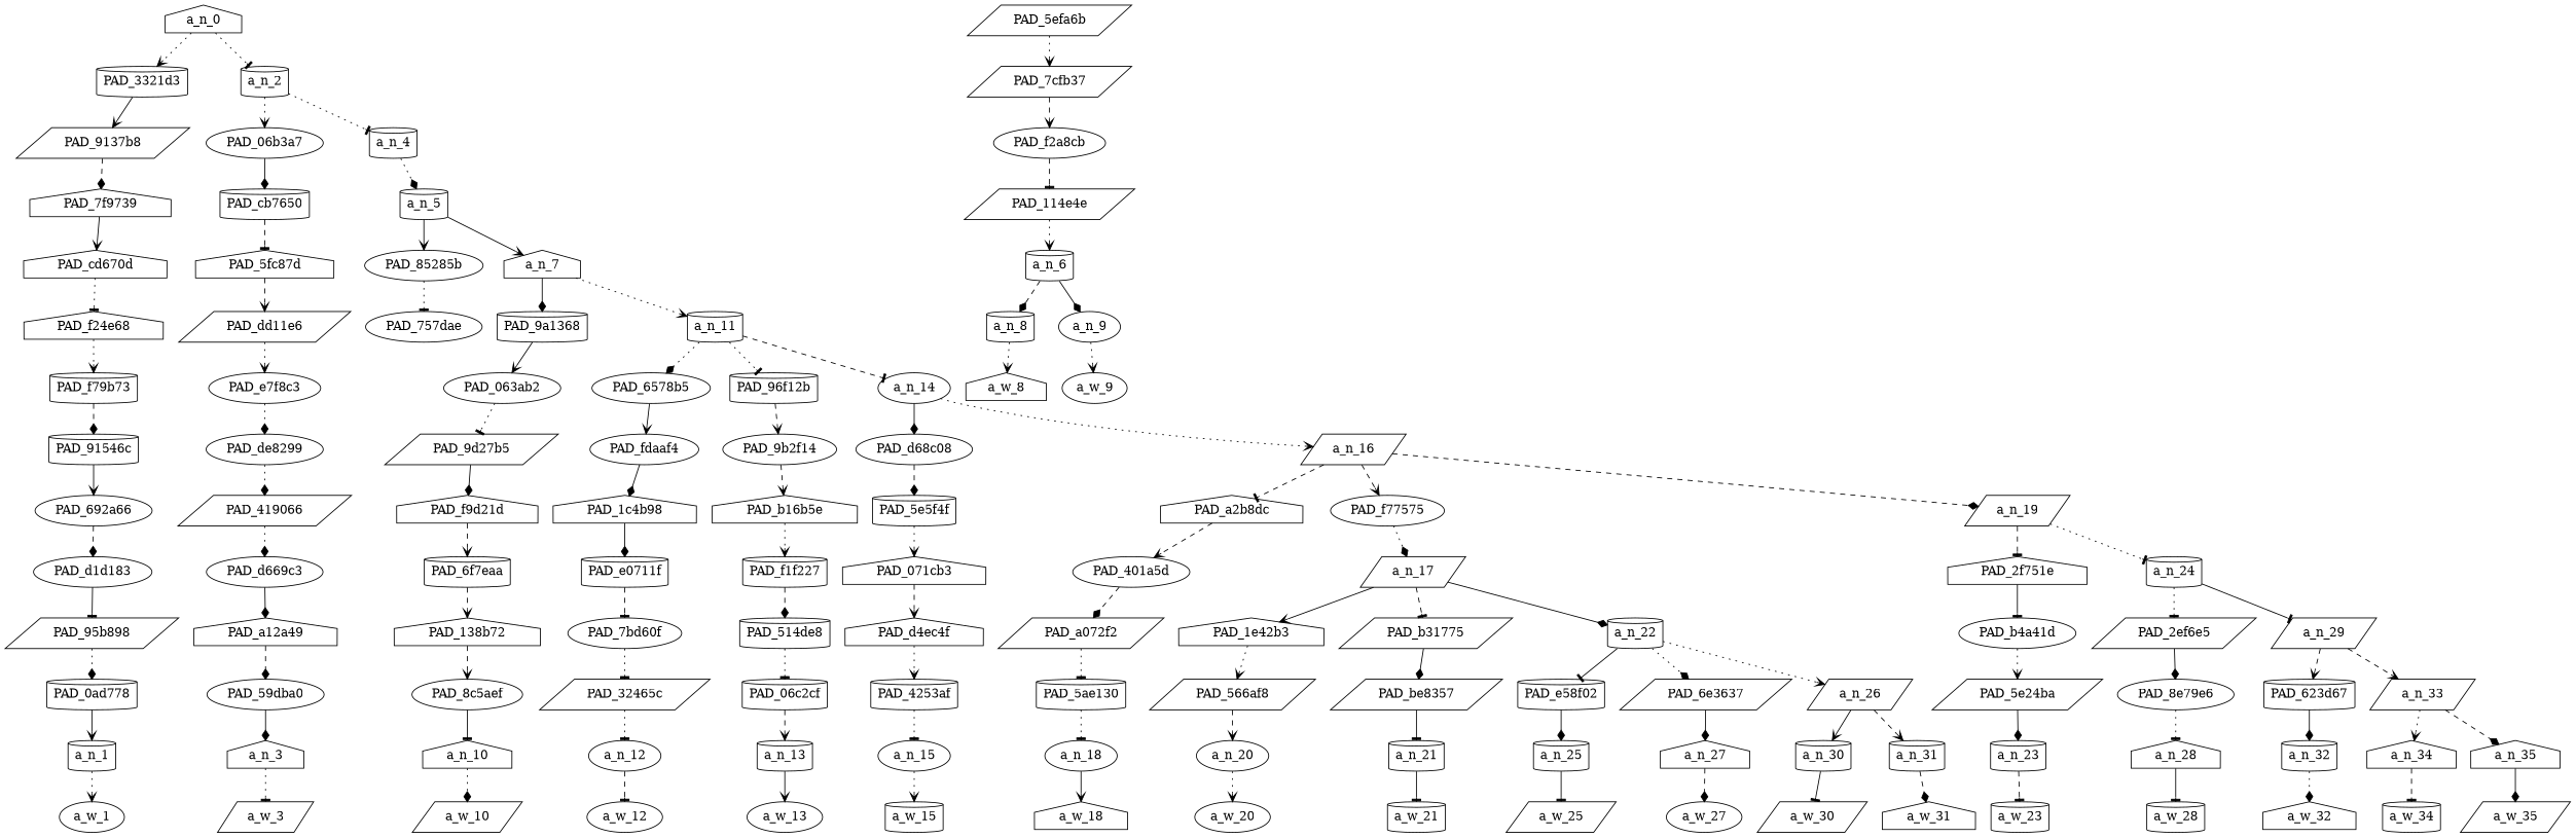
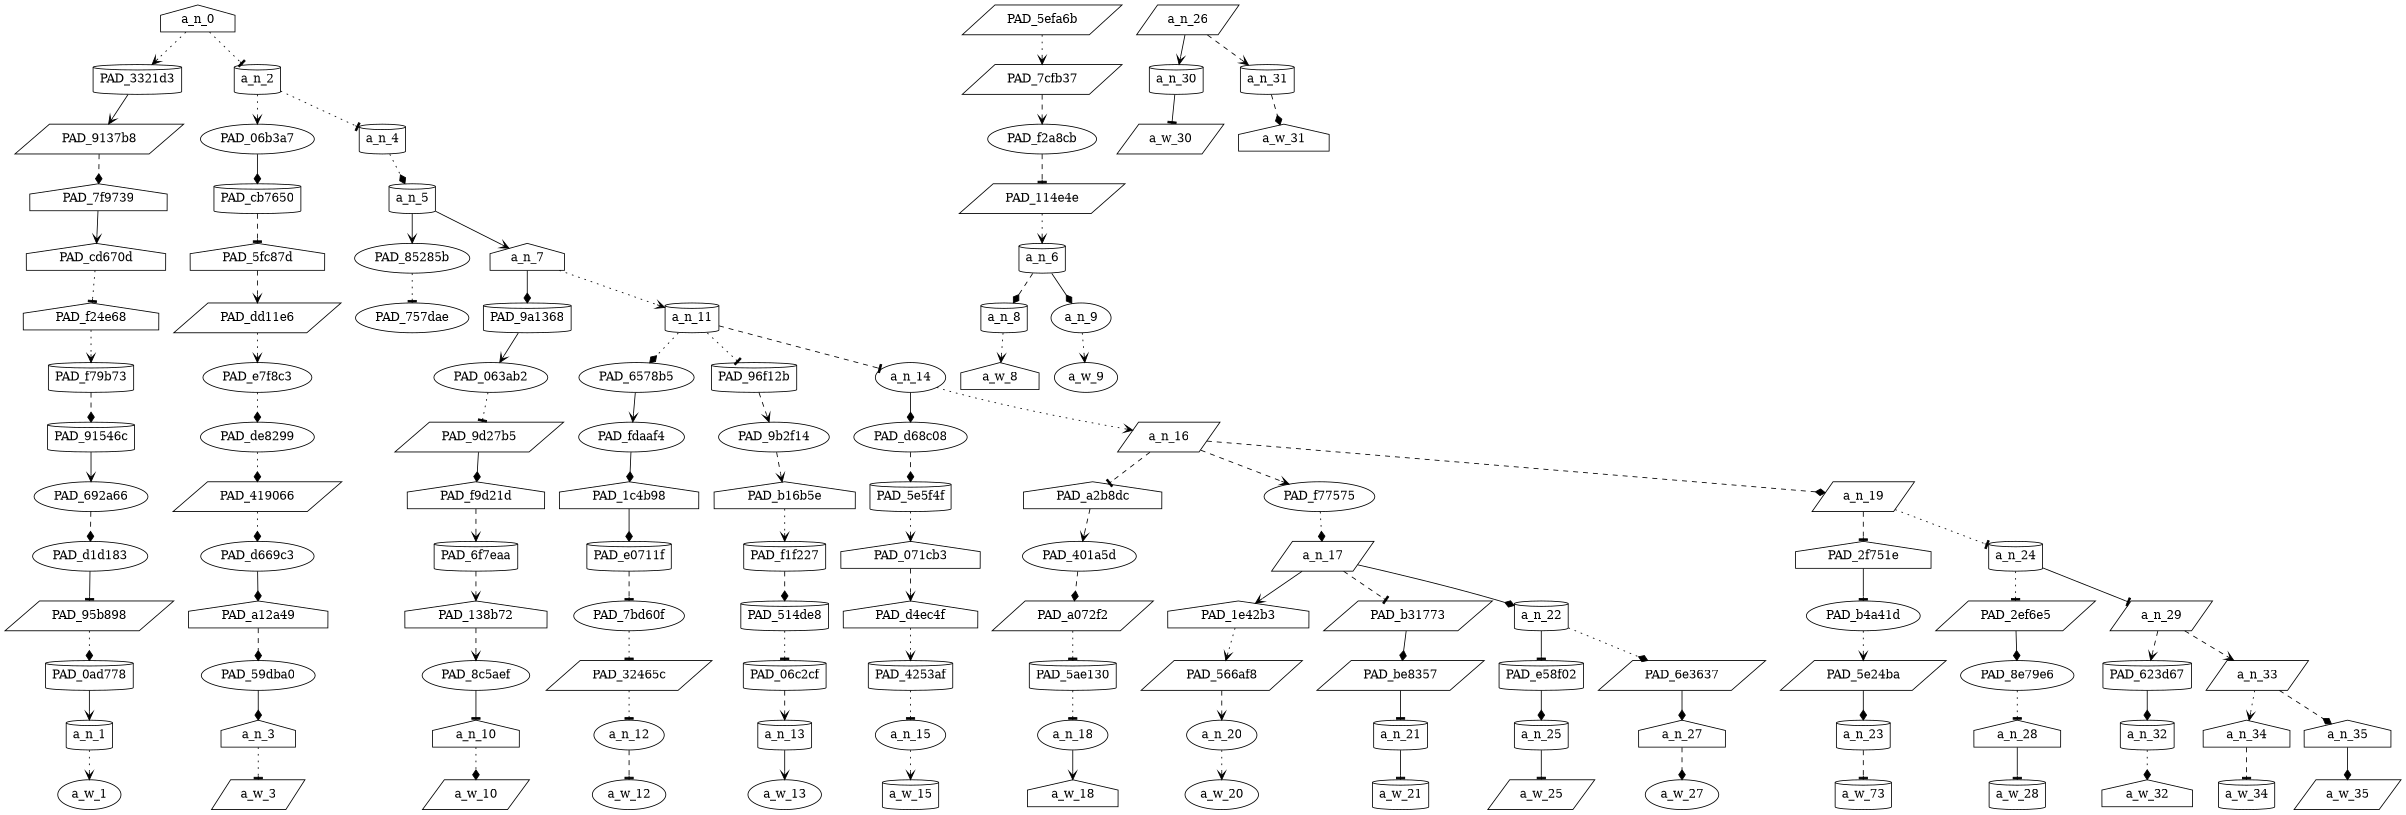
  strict digraph {
    node [div_dir=1 index=0 level=1 shape=cylinder text_span="[0]" value=0.03754442]
    edge [arrowhead=vee style=dotted]
    a_n_0 [level=13 shape=house text_span="[0, 1, 2, 3, 4, 5, 6, 7, 8, 9, 10, 11, 12, 13, 14, 15, 16, 17, 18, 19]" value=0.99999999]
    PAD_3321d3 [level=12]
    a_n_2 [index=1 level=12 text_span="[1, 2, 3, 4, 5, 6, 7, 8, 9, 10, 11, 12, 13, 14, 15, 16, 17, 18, 19]" value=0.96177210]
    PAD_9137b8 [level=11 shape=parallelogram]
    PAD_06b3a7 [index=1 level=11 shape=ellipse text_span="[1]" value=0.05864942]
    a_n_4 [index=2 level=11 text_span="[2, 3, 4, 5, 6, 7, 8, 9, 10, 11, 12, 13, 14, 15, 16, 17, 18, 19]" value=0.90249266]
    PAD_7f9739 [level=10 shape=house]
    PAD_cb7650 [index=1 level=10 text_span="[1]" value=0.05864942]
    a_n_5 [index=2 level=10 text_span="[2, 3, 4, 5, 6, 7, 8, 9, 10, 11, 12, 13, 14, 15, 16, 17, 18, 19]" value=0.90196030]
    PAD_cd670d [level=9 shape=house]
    PAD_f24e68 [level=8 shape=house]
    PAD_f79b73 [level=7]
    PAD_91546c [level=6]
    PAD_692a66 [level=5 shape=ellipse]
    PAD_d1d183 [level=4 shape=ellipse]
    PAD_95b898 [level=3 shape=parallelogram]
    PAD_0ad778 [level=2]
    a_n_1
    a_w_1 [div_dir=0 level=0 shape=ellipse value=i]
    PAD_5fc87d [index=1 level=9 shape=house text_span="[1]" value=0.05864942]
    PAD_85285b [index=2 level=9 shape=ellipse text_span="[2, 3]" value=0.23122917]
    a_n_7 [index=3 level=9 shape=house text_span="[4, 5, 6, 7, 8, 9, 10, 11, 12, 13, 14, 15, 16, 17, 18, 19]" value=0.67019878]
    PAD_dd11e6 [index=1 level=8 shape=parallelogram text_span="[1]" value=0.05864942]
    PAD_e7f8c3 [index=1 level=7 shape=ellipse text_span="[1]" value=0.05864942]
    PAD_de8299 [index=1 level=6 shape=ellipse text_span="[1]" value=0.05864942]
    PAD_419066 [index=1 level=5 shape=parallelogram text_span="[1]" value=0.05864942]
    PAD_d669c3 [index=1 level=4 shape=ellipse text_span="[1]" value=0.05864942]
    PAD_a12a49 [index=1 level=3 shape=house text_span="[1]" value=0.05864942]
    PAD_59dba0 [index=1 level=2 shape=ellipse text_span="[1]" value=0.05864942]
    a_n_3 [index=1 shape=house text_span="[1]" value=0.05864942]
    a_w_3 [div_dir=0 index=1 level=0 shape=parallelogram text_span="[1]" value=wish]
    PAD_757dae [index=2 level=8 shape=ellipse text_span="[2, 3]" value=0.23122917]
    PAD_9a1368 [index=3 level=8 text_span="[4]" value=0.02789420]
    a_n_11 [index=4 level=8 text_span="[5, 6, 7, 8, 9, 10, 11, 12, 13, 14, 15, 16, 17, 18, 19]" value=0.64204369]
    PAD_063ab2 [index=3 level=7 shape=ellipse text_span="[4]" value=0.02789420]
    PAD_6578b5 [index=4 level=7 shape=ellipse text_span="[5]" value=0.04365793]
    PAD_96f12b [index=5 level=7 text_span="[6]" value=0.03275236]
    a_n_14 [index=6 level=7 shape=ellipse text_span="[7, 8, 9, 10, 11, 12, 13, 14, 15, 16, 17, 18, 19]" value=0.56536687]
    PAD_5efa6b [index=2 level=6 shape=parallelogram text_span="[2, 3]" value=0.23122917]
    PAD_7cfb37 [index=2 level=5 shape=parallelogram text_span="[2, 3]" value=0.23122917]
    PAD_f2a8cb [index=2 level=4 shape=ellipse text_span="[2, 3]" value=0.23122917]
    PAD_114e4e [index=2 level=3 shape=parallelogram text_span="[2, 3]" value=0.23122917]
    a_n_6 [index=2 level=2 text_span="[2, 3]" value=0.23122917]
    a_n_8 [index=2 text_span="[2]" value=0.03636942]
    a_n_9 [index=3 shape=ellipse text_span="[3]" value=0.19414004]
    a_w_8 [div_dir=0 index=2 level=0 shape=house text_span="[2]" value=this]
    a_w_9 [div_dir=0 index=3 level=0 shape=ellipse text_span="[3]" value=faggot]
    PAD_9d27b5 [index=3 level=6 shape=parallelogram text_span="[4]" value=0.02789420]
    PAD_fdaaf4 [index=4 level=6 shape=ellipse text_span="[5]" value=0.04365793]
    PAD_9b2f14 [index=5 level=6 shape=ellipse text_span="[6]" value=0.03275236]
    PAD_d68c08 [index=6 level=6 shape=ellipse text_span="[7]" value=0.03176677]
    a_n_16 [index=7 level=6 shape=parallelogram text_span="[8, 9, 10, 11, 12, 13, 14, 15, 16, 17, 18, 19]" value=0.53339803]
    PAD_f9d21d [index=3 level=5 shape=house text_span="[4]" value=0.02789420]
    PAD_6f7eaa [index=3 level=4 text_span="[4]" value=0.02789420]
    PAD_138b72 [index=3 level=3 shape=house text_span="[4]" value=0.02789420]
    PAD_8c5aef [index=3 level=2 shape=ellipse text_span="[4]" value=0.02789420]
    a_n_10 [index=4 shape=house text_span="[4]" value=0.02789420]
    a_w_10 [div_dir=0 index=4 level=0 shape=parallelogram text_span="[4]" value=would]
    PAD_1c4b98 [index=4 level=5 shape=house text_span="[5]" value=0.04365793]
    PAD_b16b5e [index=5 level=5 shape=house text_span="[6]" value=0.03275236]
    PAD_5e5f4f [index=6 level=5 text_span="[7]" value=0.03176677]
    PAD_a2b8dc [div_dir=-1 index=8 level=5 shape=house text_span="[14]" value=0.02627029]
    PAD_f77575 [index=7 level=5 shape=ellipse text_span="[8, 9, 10, 11, 12, 13]" value=0.34055713]
    a_n_19 [index=9 level=5 shape=parallelogram text_span="[15, 16, 17, 18, 19]" value=0.16638243]
    PAD_e0711f [index=4 level=4 text_span="[5]" value=0.04365793]
    PAD_7bd60f [index=4 level=3 shape=ellipse text_span="[5]" value=0.04365793]
    PAD_32465c [index=4 level=2 shape=parallelogram text_span="[5]" value=0.04365793]
    a_n_12 [index=5 shape=ellipse text_span="[5]" value=0.04365793]
    a_w_12 [div_dir=0 index=5 level=0 shape=ellipse text_span="[5]" value=die]
    PAD_f1f227 [index=5 level=4 text_span="[6]" value=0.03275236]
    PAD_514de8 [index=5 level=3 text_span="[6]" value=0.03275236]
    PAD_06c2cf [index=5 level=2 text_span="[6]" value=0.03275236]
    a_n_13 [index=6 text_span="[6]" value=0.03275236]
    a_w_13 [div_dir=0 index=6 level=0 shape=ellipse text_span="[6]" value=already]
    PAD_071cb3 [index=6 level=4 shape=house text_span="[7]" value=0.03176677]
    PAD_401a5d [div_dir=-1 index=8 level=4 shape=ellipse text_span="[14]" value=0.02627029]
    a_n_17 [index=7 level=4 shape=parallelogram text_span="[8, 9, 10, 11, 12, 13]" value=0.34055713]
    PAD_2f751e [index=9 level=4 shape=house text_span="[15]" value=0.02995206]
    a_n_24 [index=10 level=4 text_span="[16, 17, 18, 19]" value=0.13624127]
    PAD_d4ec4f [index=6 level=3 shape=house text_span="[7]" value=0.03176677]
    PAD_4253af [index=6 level=2 text_span="[7]" value=0.03176677]
    a_n_15 [index=7 shape=ellipse text_span="[7]" value=0.03176677]
    a_w_15 [div_dir=0 index=7 level=0 text_span="[7]" value=someone]
    PAD_a072f2 [div_dir=-1 index=10 level=3 shape=parallelogram text_span="[14]" value=0.02627029]
    PAD_1e42b3 [index=7 level=3 shape=house text_span="[8]" value=0.03754162]
-   PAD_b31775 [div_dir=-1 index=8 level=3 shape=parallelogram text_span="[9]" value=0.02439670]
+   PAD_b31775 [div_dir=-1 index=8 level=3 shape=parallelogram text_span="[9]" value=0.02439670 label=PAD_b31773]
    a_n_22 [index=9 level=3 text_span="[10, 11, 12, 13]" value=0.27851243]
    PAD_b4a41d [index=11 level=3 shape=ellipse text_span="[15]" value=0.02995206]
    PAD_2ef6e5 [div_dir=-1 index=12 level=3 shape=parallelogram text_span="[16]" value=0.02561387]
    a_n_29 [index=13 level=3 shape=parallelogram text_span="[17, 18, 19]" value=0.11047083]
    PAD_5ae130 [div_dir=-1 index=12 level=2 text_span="[14]" value=0.02627029]
    a_n_18 [div_dir=-1 index=14 shape=ellipse text_span="[14]" value=0.02627029]
    a_w_18 [div_dir=0 index=14 level=0 shape=house text_span="[14]" value=and]
    PAD_566af8 [index=7 level=2 shape=parallelogram text_span="[8]" value=0.03754162]
    PAD_be8357 [div_dir=-1 index=8 level=2 shape=parallelogram text_span="[9]" value=0.02439670]
    PAD_e58f02 [index=9 level=2 text_span="[10]" value=0.02423517]
    PAD_6e3637 [index=11 level=2 shape=parallelogram text_span="[13]" value=0.07091399]
    a_n_26 [div_dir=-1 index=10 level=2 shape=parallelogram text_span="[11, 12]" value=0.18330605]
    a_n_20 [index=8 shape=ellipse text_span="[8]" value=0.03754162]
    a_n_21 [div_dir=-1 index=9 text_span="[9]" value=0.02439670]
    a_n_25 [index=10 text_span="[10]" value=0.02423517]
    a_n_27 [index=13 shape=house text_span="[13]" value=0.07091399]
    a_n_30 [div_dir=-1 index=11 text_span="[11]" value=0.07982794]
    a_n_31 [div_dir=-1 index=12 text_span="[12]" value=0.10342333]
    a_w_20 [div_dir=0 index=8 level=0 shape=ellipse text_span="[8]" value=send]
    a_w_21 [div_dir=0 index=9 level=0 text_span="[9]" value=him]
    a_w_25 [div_dir=0 index=10 level=0 shape=parallelogram text_span="[10]" value=a]
    a_w_27 [div_dir=0 index=13 level=0 shape=ellipse text_span="[13]" value=gif]
    a_w_30 [div_dir=0 index=11 level=0 shape=parallelogram text_span="[11]" value=pepe]
    a_w_31 [div_dir=0 index=12 level=0 shape=house text_span="[12]" value=strobe]
    PAD_5e24ba [index=13 level=2 shape=parallelogram text_span="[15]" value=0.02995206]
    PAD_8e79e6 [div_dir=-1 index=14 level=2 shape=ellipse text_span="[16]" value=0.02561387]
    PAD_623d67 [index=15 level=2 text_span="[17]" value=0.02459570]
    a_n_33 [index=16 level=2 shape=parallelogram text_span="[18, 19]" value=0.08566917]
    a_n_23 [index=15 text_span="[15]" value=0.02995206]
-   a_w_23 [div_dir=0 index=15 level=0 text_span="[15]" value=cause]
+   a_w_23 [div_dir=0 index=15 level=0 text_span="[15]" value=cause label=a_w_73]
    a_n_28 [div_dir=-1 index=16 shape=house text_span="[16]" value=0.02561387]
    a_n_32 [index=17 text_span="[17]" value=0.02459570]
    a_n_34 [index=18 shape=house text_span="[18]" value=0.04730149]
    a_n_35 [index=19 shape=house text_span="[19]" value=0.03815456]
    a_w_28 [div_dir=0 index=16 level=0 text_span="[16]" value=him1]
    a_w_32 [div_dir=0 index=17 level=0 shape=house text_span="[17]" value=to]
    a_w_34 [div_dir=0 index=18 level=0 text_span="[18]" value=stroke]
    a_w_35 [div_dir=0 index=19 level=0 shape=parallelogram text_span="[19]" value=out]
    a_n_0 -> PAD_3321d3
    a_n_0 -> a_n_2 [arrowhead=tee]
    PAD_3321d3 -> PAD_9137b8 [style=solid]
    a_n_2 -> PAD_06b3a7
    a_n_2 -> a_n_4 [arrowhead=tee]
    PAD_9137b8 -> PAD_7f9739 [arrowhead=diamond style=dashed]
    PAD_06b3a7 -> PAD_cb7650 [arrowhead=diamond style=solid]
    a_n_4 -> a_n_5 [arrowhead=diamond]
    PAD_7f9739 -> PAD_cd670d [style=solid]
    PAD_cb7650 -> PAD_5fc87d [arrowhead=tee style=dashed]
    a_n_5 -> PAD_85285b [style=solid]
    a_n_5 -> a_n_7 [style=solid]
    PAD_cd670d -> PAD_f24e68 [arrowhead=tee]
    PAD_f24e68 -> PAD_f79b73
    PAD_f79b73 -> PAD_91546c [arrowhead=diamond style=dashed]
    PAD_91546c -> PAD_692a66 [style=solid]
    PAD_692a66 -> PAD_d1d183 [arrowhead=diamond style=dashed]
    PAD_d1d183 -> PAD_95b898 [arrowhead=tee style=solid]
    PAD_95b898 -> PAD_0ad778 [arrowhead=diamond]
    PAD_0ad778 -> a_n_1 [style=solid]
    a_n_1 -> a_w_1
    PAD_5fc87d -> PAD_dd11e6 [style=dashed]
    PAD_85285b -> PAD_757dae [arrowhead=tee]
    a_n_7 -> PAD_9a1368 [arrowhead=diamond style=solid]
    a_n_7 -> a_n_11
    PAD_dd11e6 -> PAD_e7f8c3
    PAD_e7f8c3 -> PAD_de8299 [arrowhead=diamond]
    PAD_de8299 -> PAD_419066 [arrowhead=diamond]
    PAD_419066 -> PAD_d669c3 [arrowhead=diamond]
    PAD_d669c3 -> PAD_a12a49 [arrowhead=diamond style=solid]
    PAD_a12a49 -> PAD_59dba0 [arrowhead=diamond style=dashed]
    PAD_59dba0 -> a_n_3 [arrowhead=diamond style=solid]
    a_n_3 -> a_w_3 [arrowhead=tee]
    PAD_9a1368 -> PAD_063ab2 [style=solid]
    a_n_11 -> PAD_6578b5 [arrowhead=diamond]
    a_n_11 -> PAD_96f12b [arrowhead=tee]
    a_n_11 -> a_n_14 [arrowhead=tee style=dashed]
    PAD_063ab2 -> PAD_9d27b5 [arrowhead=tee]
    PAD_6578b5 -> PAD_fdaaf4 [style=solid]
    PAD_96f12b -> PAD_9b2f14 [style=dashed]
    a_n_14 -> PAD_d68c08 [arrowhead=diamond style=solid]
    a_n_14 -> a_n_16
    PAD_5efa6b -> PAD_7cfb37
    PAD_7cfb37 -> PAD_f2a8cb [style=dashed]
    PAD_f2a8cb -> PAD_114e4e [arrowhead=tee style=dashed]
    PAD_114e4e -> a_n_6
    a_n_6 -> a_n_8 [arrowhead=diamond style=dashed]
    a_n_6 -> a_n_9 [arrowhead=diamond style=solid]
    a_n_8 -> a_w_8
    a_n_9 -> a_w_9
    PAD_9d27b5 -> PAD_f9d21d [arrowhead=diamond style=solid]
    PAD_fdaaf4 -> PAD_1c4b98 [arrowhead=diamond style=solid]
    PAD_9b2f14 -> PAD_b16b5e [style=dashed]
    PAD_d68c08 -> PAD_5e5f4f [arrowhead=diamond style=dashed]
    a_n_16 -> PAD_a2b8dc [arrowhead=tee style=dashed]
    a_n_16 -> PAD_f77575 [style=dashed]
    a_n_16 -> a_n_19 [arrowhead=diamond style=dashed]
    PAD_f9d21d -> PAD_6f7eaa [style=dashed]
    PAD_6f7eaa -> PAD_138b72 [style=dashed]
    PAD_138b72 -> PAD_8c5aef [style=dashed]
    PAD_8c5aef -> a_n_10 [arrowhead=tee style=solid]
    a_n_10 -> a_w_10 [arrowhead=diamond]
    PAD_1c4b98 -> PAD_e0711f [arrowhead=diamond style=solid]
    PAD_b16b5e -> PAD_f1f227
    PAD_5e5f4f -> PAD_071cb3
    PAD_a2b8dc -> PAD_401a5d [style=dashed]
    PAD_f77575 -> a_n_17 [arrowhead=diamond]
    a_n_19 -> PAD_2f751e [arrowhead=tee style=dashed]
    a_n_19 -> a_n_24 [arrowhead=tee]
    PAD_e0711f -> PAD_7bd60f [arrowhead=tee style=dashed]
    PAD_7bd60f -> PAD_32465c [arrowhead=tee]
    PAD_32465c -> a_n_12 [arrowhead=tee]
    a_n_12 -> a_w_12 [arrowhead=tee style=dashed]
    PAD_f1f227 -> PAD_514de8 [arrowhead=diamond style=dashed]
    PAD_514de8 -> PAD_06c2cf [arrowhead=tee]
    PAD_06c2cf -> a_n_13 [style=dashed]
    a_n_13 -> a_w_13 [style=solid]
    PAD_071cb3 -> PAD_d4ec4f [style=dashed]
    PAD_401a5d -> PAD_a072f2 [arrowhead=diamond style=dashed]
    a_n_17 -> PAD_1e42b3 [style=solid]
    a_n_17 -> PAD_b31775 [arrowhead=tee style=dashed]
    a_n_17 -> a_n_22 [arrowhead=diamond style=solid]
    PAD_2f751e -> PAD_b4a41d [arrowhead=tee style=solid]
    a_n_24 -> PAD_2ef6e5 [arrowhead=tee]
    a_n_24 -> a_n_29 [arrowhead=tee style=solid]
    PAD_d4ec4f -> PAD_4253af
    PAD_4253af -> a_n_15 [arrowhead=tee]
    a_n_15 -> a_w_15
    PAD_a072f2 -> PAD_5ae130 [arrowhead=tee]
    PAD_1e42b3 -> PAD_566af8
    PAD_b31775 -> PAD_be8357 [arrowhead=diamond style=solid]
    a_n_22 -> PAD_e58f02 [arrowhead=tee style=solid]
    a_n_22 -> PAD_6e3637 [arrowhead=diamond]
-   a_n_22 -> a_n_26
    PAD_b4a41d -> PAD_5e24ba
    PAD_2ef6e5 -> PAD_8e79e6 [arrowhead=diamond style=solid]
    a_n_29 -> PAD_623d67 [style=dashed]
    a_n_29 -> a_n_33 [style=dashed]
    PAD_5ae130 -> a_n_18 [arrowhead=tee]
    a_n_18 -> a_w_18 [style=solid]
    PAD_566af8 -> a_n_20 [style=dashed]
    PAD_be8357 -> a_n_21 [arrowhead=tee style=solid]
    PAD_e58f02 -> a_n_25 [arrowhead=diamond style=solid]
    PAD_6e3637 -> a_n_27 [arrowhead=diamond style=solid]
    a_n_26 -> a_n_30 [style=solid]
    a_n_26 -> a_n_31 [style=dashed]
    a_n_20 -> a_w_20
    a_n_21 -> a_w_21 [arrowhead=tee style=solid]
    a_n_25 -> a_w_25 [arrowhead=tee style=solid]
    a_n_27 -> a_w_27 [arrowhead=diamond style=dashed]
    a_n_30 -> a_w_30 [arrowhead=tee style=solid]
    a_n_31 -> a_w_31 [arrowhead=diamond style=dashed]
    PAD_5e24ba -> a_n_23 [arrowhead=diamond style=solid]
    PAD_8e79e6 -> a_n_28 [arrowhead=tee]
    PAD_623d67 -> a_n_32 [arrowhead=diamond style=solid]
    a_n_33 -> a_n_34
    a_n_33 -> a_n_35 [arrowhead=diamond style=dashed]
    a_n_23 -> a_w_23 [arrowhead=tee style=dashed]
    a_n_28 -> a_w_28 [arrowhead=tee style=solid]
    a_n_32 -> a_w_32 [arrowhead=diamond]
    a_n_34 -> a_w_34 [arrowhead=tee style=dashed]
    a_n_35 -> a_w_35 [arrowhead=diamond style=solid]
  }
